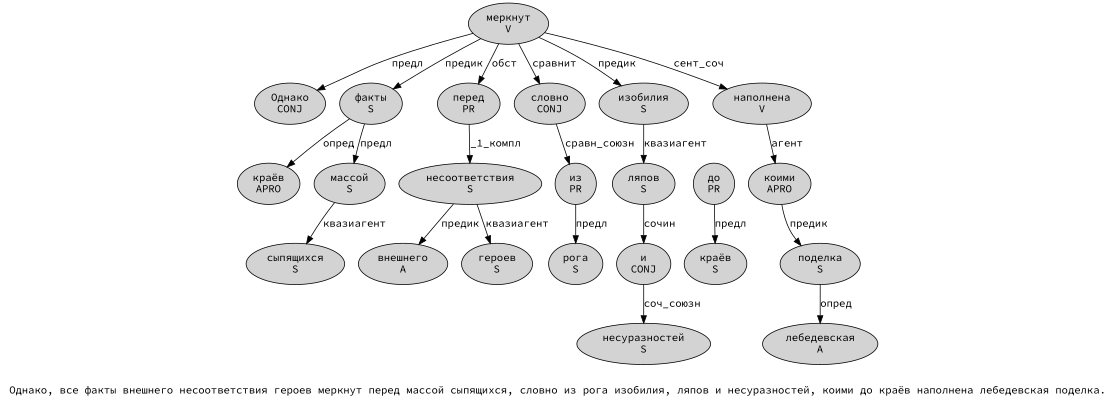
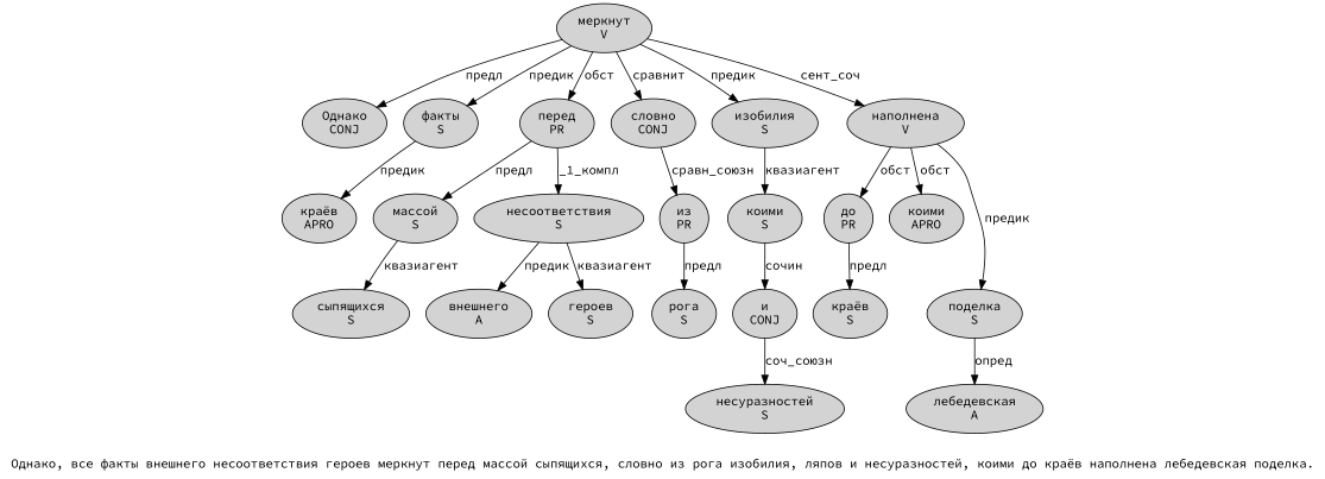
  digraph {
    fontname="Source Code Pro"
    label="Однако, все факты внешнего несоответствия героев меркнут перед массой сыпящихся, словно из рога изобилия, ляпов и несуразностей, коими до краёв наполнена лебедевская поделка."
    node [fillcolor=lightgray fontname="Source Code Pro" penwidth=1 shape=ellipse style=filled]
    edge [fontname="Source Code Pro"]
    n1 [label="Однако\nCONJ"]
    n2 [label="краёв\nAPRO"]
    n3 [label="факты\nS"]
    n4 [label="несоответствия\nS"]
    n5 [label="внешнего\nA"]
    n6 [label="героев\nS"]
    n7 [label="меркнут\nV"]
    n8 [label="перед\nPR"]
    n9 [label="словно\nCONJ"]
    n10 [label="изобилия\nS"]
    n11 [label="наполнена\nV"]
    n12 [label="массой\nS"]
    n13 [label="из\nPR"]
-   n14 [label="ляпов\nS"]
+   n14 [label="коими\nS"]
    n15 [label="коими\nAPRO"]
    n16 [label="до\nPR"]
    n17 [label="поделка\nS"]
    n18 [label="сыпящихся\nS"]
    n19 [label="рога\nS"]
    n20 [label="и\nCONJ"]
    n21 [label="несуразностей\nS"]
    n22 [label="краёв\nS"]
    n23 [label="лебедевская\nA"]
-   n3 -> n2 [label="опред"]
+   n3 -> n2 [label="предик"]
    n4 -> n5 [label="предик"]
    n4 -> n6 [label="квазиагент"]
    n7 -> n1 [label="предл"]
    n7 -> n3 [label="предик"]
    n7 -> n8 [label="обст"]
    n7 -> n9 [label="сравнит"]
    n7 -> n10 [label="предик"]
    n7 -> n11 [label="сент_соч"]
    n8 -> n4 [label="_1_компл"]
-   n3 -> n12 [label="предл"]
+   n8 -> n12 [label="предл"]
    n9 -> n13 [label="сравн_союзн"]
    n10 -> n14 [label="квазиагент"]
-   n11 -> n15 [label="агент"]
-   n15 -> n17 [label="предик"]
+   n11 -> n15 [label="обст"]
+   n11 -> n16 [label="обст"]
+   n11 -> n17 [label="предик"]
    n12 -> n18 [label="квазиагент"]
    n13 -> n19 [label="предл"]
    n14 -> n20 [label="сочин"]
    n16 -> n22 [label="предл"]
    n17 -> n23 [label="опред"]
    n20 -> n21 [label="соч_союзн"]
  }
